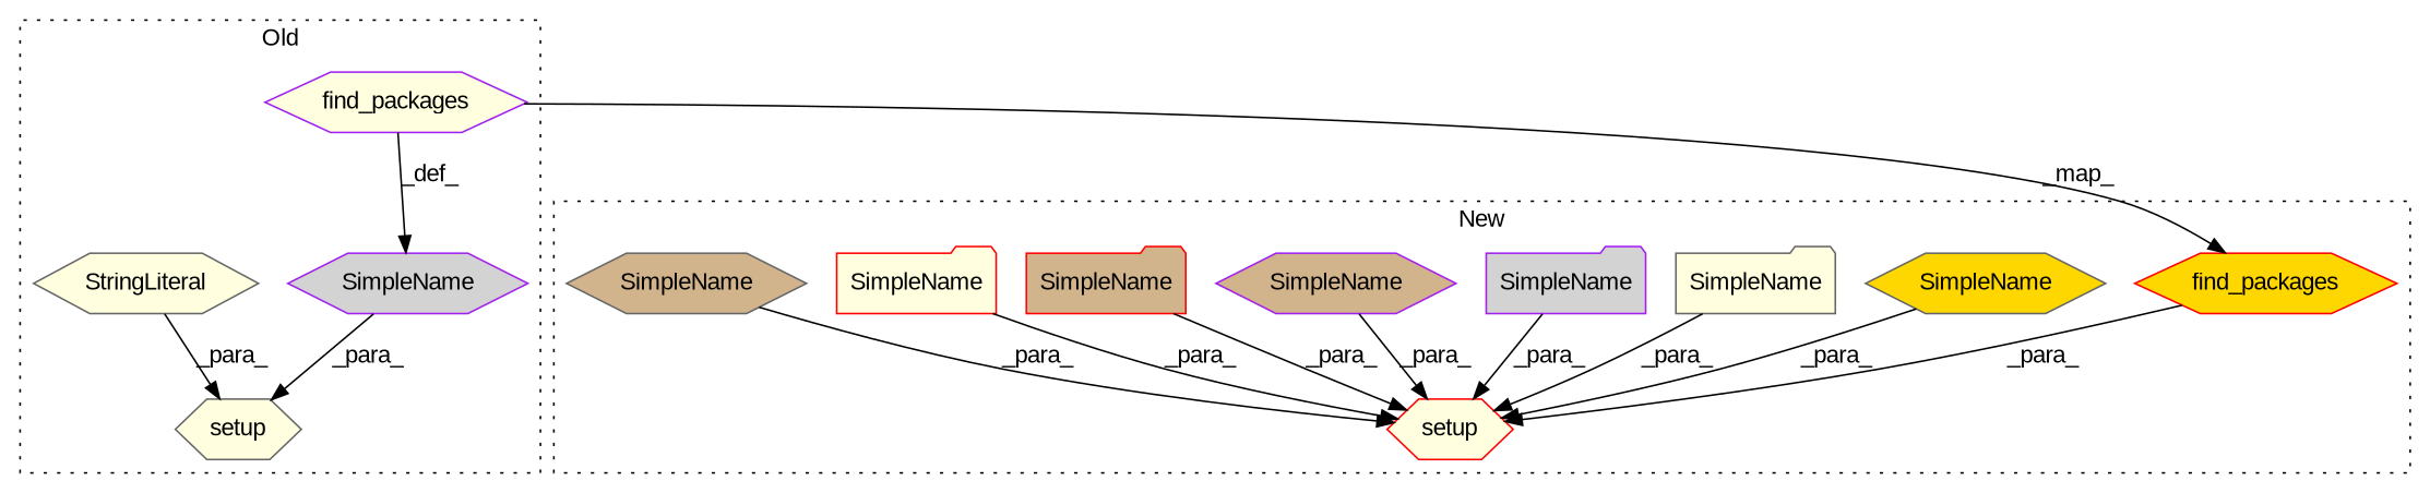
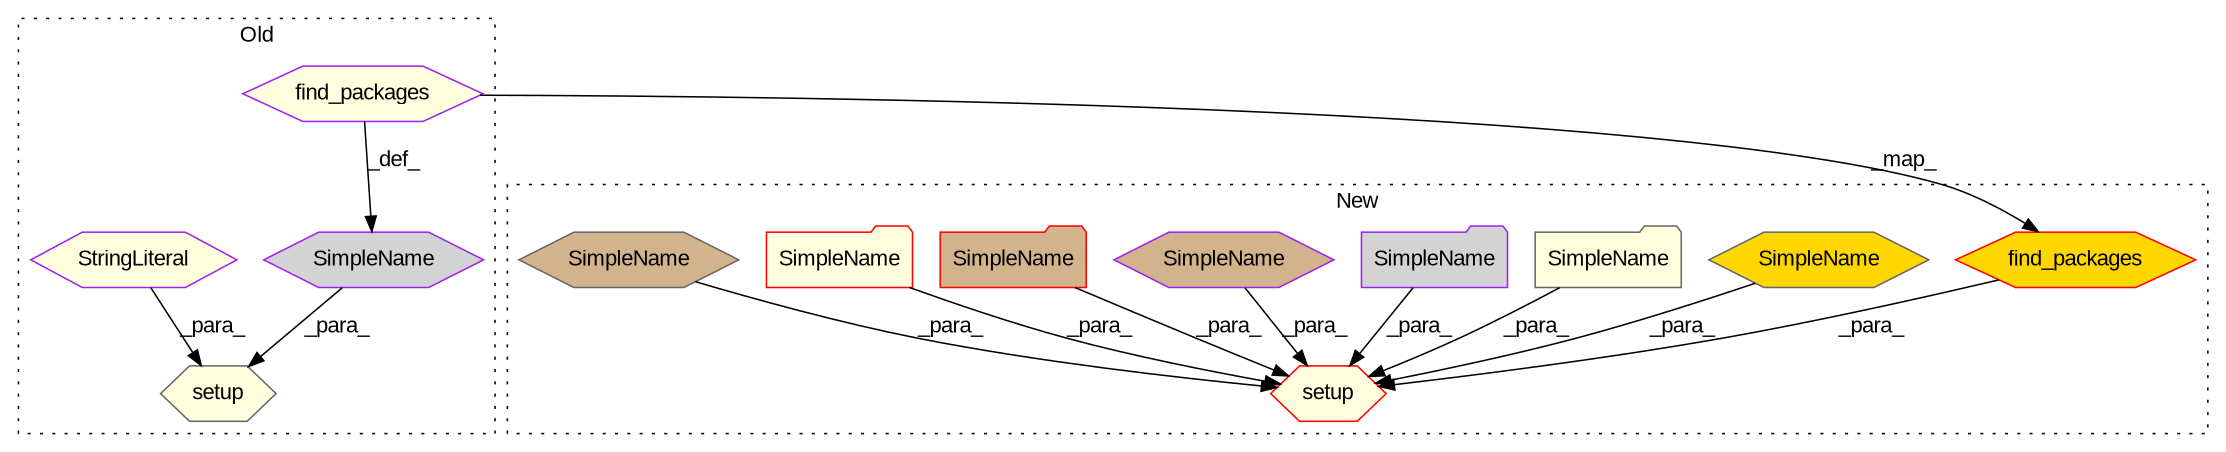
  digraph {
    fontname="Liberation Sans"
    node [a=42 l=15 shape=hexagon style=filled fillcolor=lightyellow color=purple fontname="Liberation Sans"]
    edge [fontname="Liberation Sans"]
    n1 [a=32 label=find_packages s=497]
    n2 [label=SimpleName fillcolor=lightgrey l=""]
    n3 [a=32 l="6,1" label=setup s="116,548" color=gray40]
-   n4 [a=45 l=5 label=StringLiteral s=491 color=gray40]
+   n4 [a=45 l=5 label=StringLiteral s=491]
    n5 [a=32 label=find_packages s=1831 fillcolor=gold color=red]
    n6 [a=32 l="6,1" label=setup s="1739,1871" color=red]
    n7 [l=12 label=SimpleName s=1859 fillcolor=gold color=gray40]
    n8 [l=3 label=SimpleName s=1810 shape=folder color=gray40]
    n9 [l=11 label=SimpleName s=1790 shape=folder fillcolor=lightgrey]
    n10 [l=7 label=SimpleName s=1802 fillcolor=tan]
    n11 [l=7 label=SimpleName s=1754 shape=folder fillcolor=tan color=red]
    n12 [l=10 label=SimpleName s=1762 shape=folder color=red]
    n13 [l=8 label=SimpleName s=1745 fillcolor=tan color=gray40]
    subgraph cluster_1 {
      label=Old
      style=dotted
      n1
      n2
      n3
      n4
    }
    subgraph cluster_2 {
      label=New
      style=dotted
      n5
      n6
      n7
      n8
      n9
      n10
      n11
      n12
      n13
    }
    n1 -> n2 [label=_def_]
    n1 -> n5 [label=_map_]
    n2 -> n3 [label=_para_]
    n4 -> n3 [label=_para_]
    n5 -> n6 [label=_para_]
    n7 -> n6 [label=_para_]
    n8 -> n6 [label=_para_]
    n9 -> n6 [label=_para_]
    n10 -> n6 [label=_para_]
    n11 -> n6 [label=_para_]
    n12 -> n6 [label=_para_]
    n13 -> n6 [label=_para_]
  }
